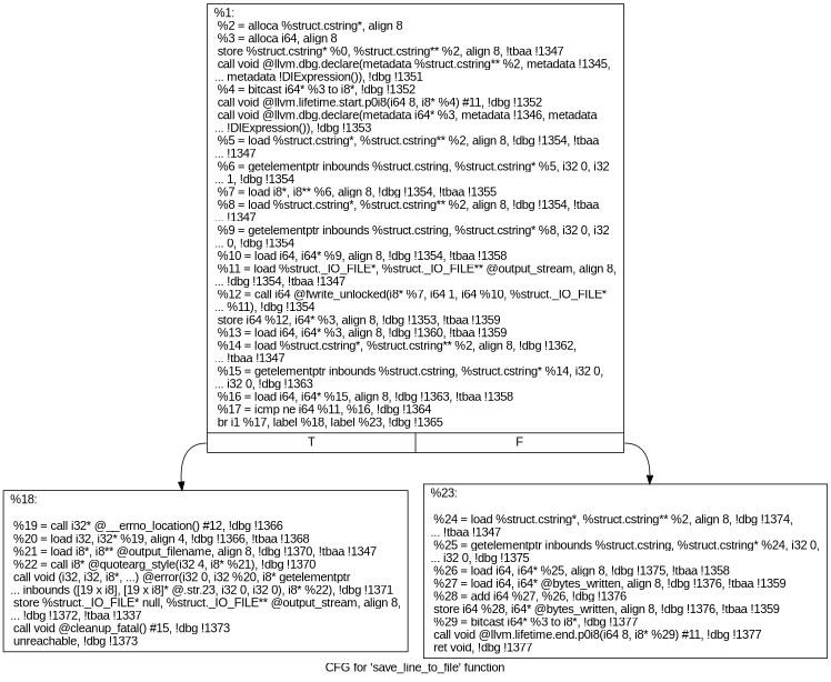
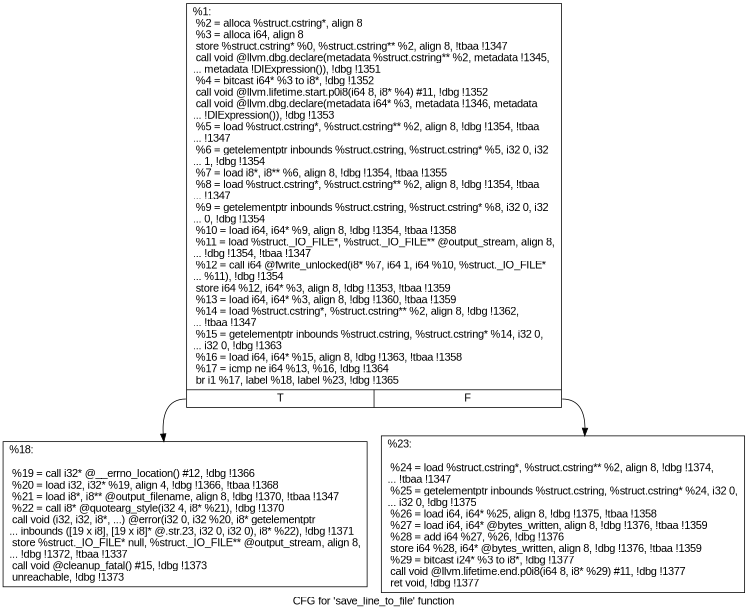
  digraph {
    fontname="Liberation Sans"
    label="CFG for 'save_line_to_file' function"
    node [fontname="Liberation Sans" shape=record]
    edge [fontname="Liberation Sans"]
-   n1 [label="{%1:\l  %2 = alloca %struct.cstring*, align 8\l  %3 = alloca i64, align 8\l  store %struct.cstring* %0, %struct.cstring** %2, align 8, !tbaa !1347\l  call void @llvm.dbg.declare(metadata %struct.cstring** %2, metadata !1345,\l... metadata !DIExpression()), !dbg !1351\l  %4 = bitcast i64* %3 to i8*, !dbg !1352\l  call void @llvm.lifetime.start.p0i8(i64 8, i8* %4) #11, !dbg !1352\l  call void @llvm.dbg.declare(metadata i64* %3, metadata !1346, metadata\l... !DIExpression()), !dbg !1353\l  %5 = load %struct.cstring*, %struct.cstring** %2, align 8, !dbg !1354, !tbaa\l... !1347\l  %6 = getelementptr inbounds %struct.cstring, %struct.cstring* %5, i32 0, i32\l... 1, !dbg !1354\l  %7 = load i8*, i8** %6, align 8, !dbg !1354, !tbaa !1355\l  %8 = load %struct.cstring*, %struct.cstring** %2, align 8, !dbg !1354, !tbaa\l... !1347\l  %9 = getelementptr inbounds %struct.cstring, %struct.cstring* %8, i32 0, i32\l... 0, !dbg !1354\l  %10 = load i64, i64* %9, align 8, !dbg !1354, !tbaa !1358\l  %11 = load %struct._IO_FILE*, %struct._IO_FILE** @output_stream, align 8,\l... !dbg !1354, !tbaa !1347\l  %12 = call i64 @fwrite_unlocked(i8* %7, i64 1, i64 %10, %struct._IO_FILE*\l... %11), !dbg !1354\l  store i64 %12, i64* %3, align 8, !dbg !1353, !tbaa !1359\l  %13 = load i64, i64* %3, align 8, !dbg !1360, !tbaa !1359\l  %14 = load %struct.cstring*, %struct.cstring** %2, align 8, !dbg !1362,\l... !tbaa !1347\l  %15 = getelementptr inbounds %struct.cstring, %struct.cstring* %14, i32 0,\l... i32 0, !dbg !1363\l  %16 = load i64, i64* %15, align 8, !dbg !1363, !tbaa !1358\l  %17 = icmp ne i64 %11, %16, !dbg !1364\l  br i1 %17, label %18, label %23, !dbg !1365\l|{<s0>T|<s1>F}}"]
+   n1 [label="{%1:\l  %2 = alloca %struct.cstring*, align 8\l  %3 = alloca i64, align 8\l  store %struct.cstring* %0, %struct.cstring** %2, align 8, !tbaa !1347\l  call void @llvm.dbg.declare(metadata %struct.cstring** %2, metadata !1345,\l... metadata !DIExpression()), !dbg !1351\l  %4 = bitcast i64* %3 to i8*, !dbg !1352\l  call void @llvm.lifetime.start.p0i8(i64 8, i8* %4) #11, !dbg !1352\l  call void @llvm.dbg.declare(metadata i64* %3, metadata !1346, metadata\l... !DIExpression()), !dbg !1353\l  %5 = load %struct.cstring*, %struct.cstring** %2, align 8, !dbg !1354, !tbaa\l... !1347\l  %6 = getelementptr inbounds %struct.cstring, %struct.cstring* %5, i32 0, i32\l... 1, !dbg !1354\l  %7 = load i8*, i8** %6, align 8, !dbg !1354, !tbaa !1355\l  %8 = load %struct.cstring*, %struct.cstring** %2, align 8, !dbg !1354, !tbaa\l... !1347\l  %9 = getelementptr inbounds %struct.cstring, %struct.cstring* %8, i32 0, i32\l... 0, !dbg !1354\l  %10 = load i64, i64* %9, align 8, !dbg !1354, !tbaa !1358\l  %11 = load %struct._IO_FILE*, %struct._IO_FILE** @output_stream, align 8,\l... !dbg !1354, !tbaa !1347\l  %12 = call i64 @fwrite_unlocked(i8* %7, i64 1, i64 %10, %struct._IO_FILE*\l... %11), !dbg !1354\l  store i64 %12, i64* %3, align 8, !dbg !1353, !tbaa !1359\l  %13 = load i64, i64* %3, align 8, !dbg !1360, !tbaa !1359\l  %14 = load %struct.cstring*, %struct.cstring** %2, align 8, !dbg !1362,\l... !tbaa !1347\l  %15 = getelementptr inbounds %struct.cstring, %struct.cstring* %14, i32 0,\l... i32 0, !dbg !1363\l  %16 = load i64, i64* %15, align 8, !dbg !1363, !tbaa !1358\l  %17 = icmp ne i64 %13, %16, !dbg !1364\l  br i1 %17, label %18, label %23, !dbg !1365\l|{<s0>T|<s1>F}}"]
    n2 [label="{%18:\l\l  %19 = call i32* @__errno_location() #12, !dbg !1366\l  %20 = load i32, i32* %19, align 4, !dbg !1366, !tbaa !1368\l  %21 = load i8*, i8** @output_filename, align 8, !dbg !1370, !tbaa !1347\l  %22 = call i8* @quotearg_style(i32 4, i8* %21), !dbg !1370\l  call void (i32, i32, i8*, ...) @error(i32 0, i32 %20, i8* getelementptr\l... inbounds ([19 x i8], [19 x i8]* @.str.23, i32 0, i32 0), i8* %22), !dbg !1371\l  store %struct._IO_FILE* null, %struct._IO_FILE** @output_stream, align 8,\l... !dbg !1372, !tbaa !1337\l  call void @cleanup_fatal() #15, !dbg !1373\l  unreachable, !dbg !1373\l}"]
-   n3 [label="{%23:\l\l  %24 = load %struct.cstring*, %struct.cstring** %2, align 8, !dbg !1374,\l... !tbaa !1347\l  %25 = getelementptr inbounds %struct.cstring, %struct.cstring* %24, i32 0,\l... i32 0, !dbg !1375\l  %26 = load i64, i64* %25, align 8, !dbg !1375, !tbaa !1358\l  %27 = load i64, i64* @bytes_written, align 8, !dbg !1376, !tbaa !1359\l  %28 = add i64 %27, %26, !dbg !1376\l  store i64 %28, i64* @bytes_written, align 8, !dbg !1376, !tbaa !1359\l  %29 = bitcast i64* %3 to i8*, !dbg !1377\l  call void @llvm.lifetime.end.p0i8(i64 8, i8* %29) #11, !dbg !1377\l  ret void, !dbg !1377\l}"]
+   n3 [label="{%23:\l\l  %24 = load %struct.cstring*, %struct.cstring** %2, align 8, !dbg !1374,\l... !tbaa !1347\l  %25 = getelementptr inbounds %struct.cstring, %struct.cstring* %24, i32 0,\l... i32 0, !dbg !1375\l  %26 = load i64, i64* %25, align 8, !dbg !1375, !tbaa !1358\l  %27 = load i64, i64* @bytes_written, align 8, !dbg !1376, !tbaa !1359\l  %28 = add i64 %27, %26, !dbg !1376\l  store i64 %28, i64* @bytes_written, align 8, !dbg !1376, !tbaa !1359\l  %29 = bitcast i24* %3 to i8*, !dbg !1377\l  call void @llvm.lifetime.end.p0i8(i64 8, i8* %29) #11, !dbg !1377\l  ret void, !dbg !1377\l}"]
    n1 -> n2 [tailport=s0]
    n1 -> n3 [tailport=s1]
  }
